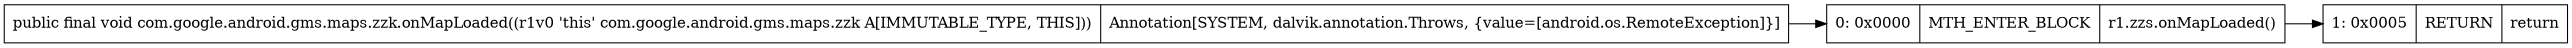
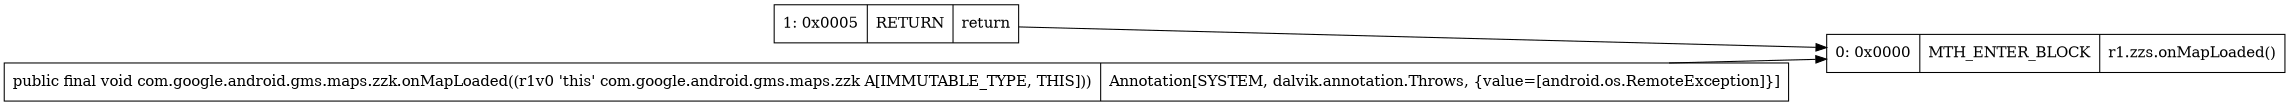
  digraph {
    rankdir=LR
    fontname="DejaVu Serif"
    node [shape=record fontname="DejaVu Serif"]
    edge [fontname="DejaVu Serif"]
    n1 [label="{0\:\ 0x0000|MTH_ENTER_BLOCK\l|r1.zzs.onMapLoaded()\l}"]
    n2 [label="{1\:\ 0x0005|RETURN\l|return\l}"]
    n3 [label="{public final void com.google.android.gms.maps.zzk.onMapLoaded((r1v0 'this' com.google.android.gms.maps.zzk A[IMMUTABLE_TYPE, THIS]))  | Annotation[SYSTEM, dalvik.annotation.Throws, \{value=[android.os.RemoteException]\}]\l}"]
-   n1 -> n2
+   n2 -> n1
    n3 -> n1
  }
